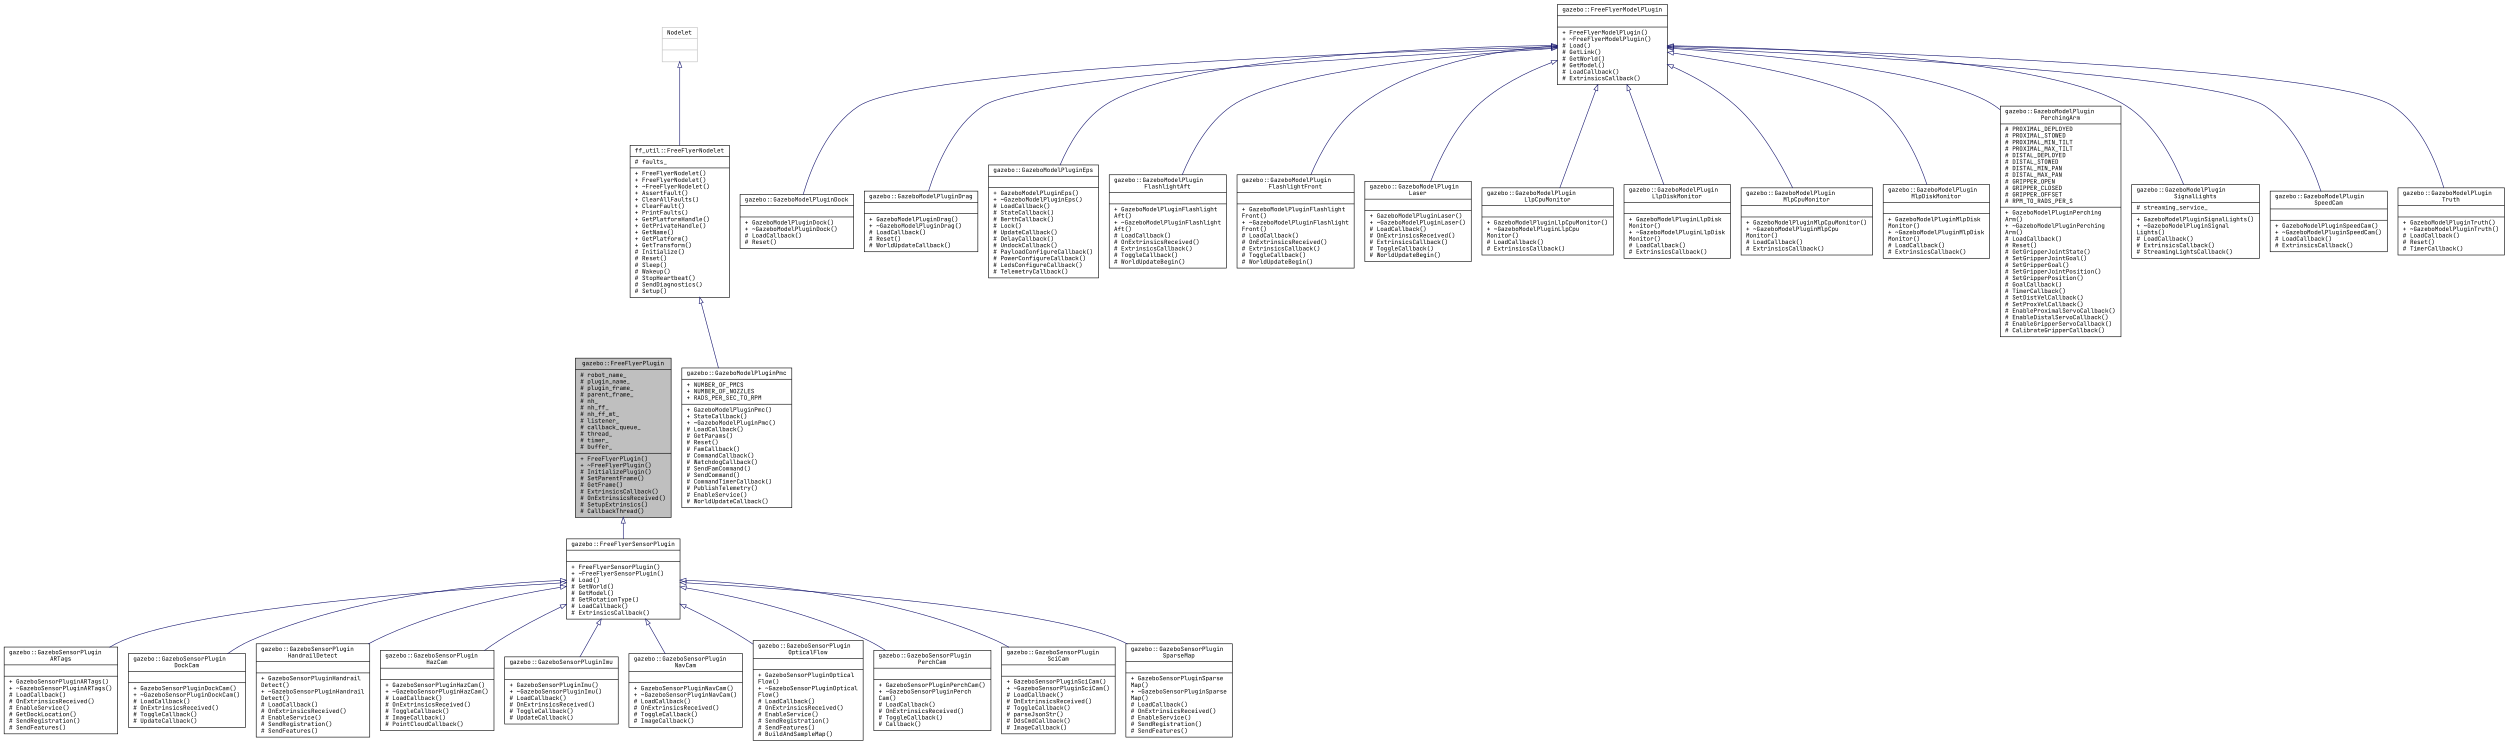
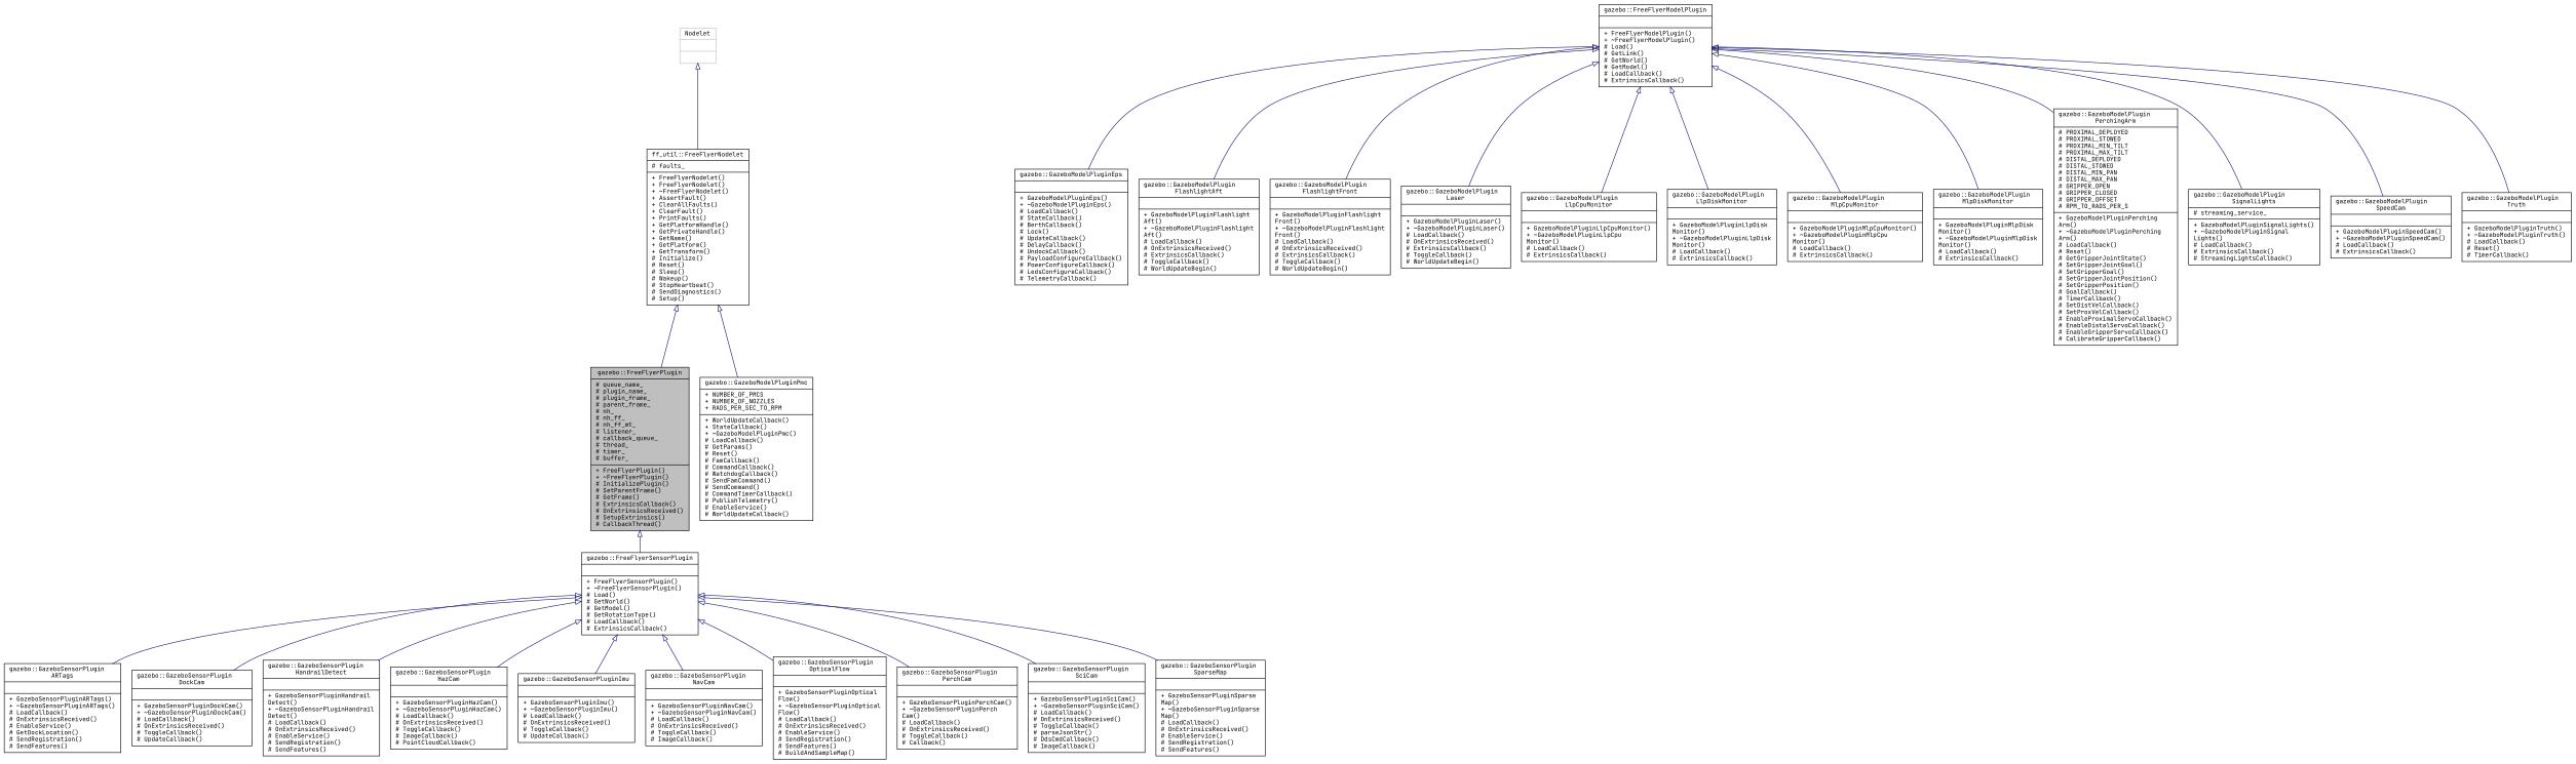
  digraph {
    fontname="JetBrains Mono"
    node [color=black fillcolor=white fontname="JetBrains Mono" fontsize=10 shape=record style=filled]
    edge [arrowtail=onormal color=midnightblue dir=back fontname="JetBrains Mono" fontsize=10 labelfontname=Helvetica labelfontsize=10 style=solid]
-   n1 [fillcolor=grey75 fontcolor=black height=0.2 label="{gazebo::FreeFlyerPlugin\n|# robot_name_\l# plugin_name_\l# plugin_frame_\l# parent_frame_\l# nh_\l# nh_ff_\l# nh_ff_mt_\l# listener_\l# callback_queue_\l# thread_\l# timer_\l# buffer_\l|+ FreeFlyerPlugin()\l+ ~FreeFlyerPlugin()\l# InitializePlugin()\l# SetParentFrame()\l# GetFrame()\l# ExtrinsicsCallback()\l# OnExtrinsicsReceived()\l# SetupExtrinsics()\l# CallbackThread()\l}" width=0.4]
+   n1 [fillcolor=grey75 fontcolor=black height=0.2 label="{gazebo::FreeFlyerPlugin\n|# queue_name_\l# plugin_name_\l# plugin_frame_\l# parent_frame_\l# nh_\l# nh_ff_\l# nh_ff_mt_\l# listener_\l# callback_queue_\l# thread_\l# timer_\l# buffer_\l|+ FreeFlyerPlugin()\l+ ~FreeFlyerPlugin()\l# InitializePlugin()\l# SetParentFrame()\l# GetFrame()\l# ExtrinsicsCallback()\l# OnExtrinsicsReceived()\l# SetupExtrinsics()\l# CallbackThread()\l}" width=0.4]
    n2 [height=0.2 label="{gazebo::FreeFlyerSensorPlugin\n||+ FreeFlyerSensorPlugin()\l+ ~FreeFlyerSensorPlugin()\l# Load()\l# GetWorld()\l# GetModel()\l# GetRotationType()\l# LoadCallback()\l# ExtrinsicsCallback()\l}" width=0.4]
    n3 [height=0.2 label="{gazebo::FreeFlyerModelPlugin\n||+ FreeFlyerModelPlugin()\l+ ~FreeFlyerModelPlugin()\l# Load()\l# GetLink()\l# GetWorld()\l# GetModel()\l# LoadCallback()\l# ExtrinsicsCallback()\l}" width=0.4]
-   n4 [height=0.2 label="{gazebo::GazeboModelPluginDock\n||+ GazeboModelPluginDock()\l+ ~GazeboModelPluginDock()\l# LoadCallback()\l# Reset()\l}" width=0.4]
-   n5 [height=0.2 label="{gazebo::GazeboModelPluginDrag\n||+ GazeboModelPluginDrag()\l+ ~GazeboModelPluginDrag()\l# LoadCallback()\l# Reset()\l# WorldUpdateCallback()\l}" width=0.4]
    n6 [height=0.2 label="{gazebo::GazeboModelPluginEps\n||+ GazeboModelPluginEps()\l+ ~GazeboModelPluginEps()\l# LoadCallback()\l# StateCallback()\l# BerthCallback()\l# Lock()\l# UpdateCallback()\l# DelayCallback()\l# UndockCallback()\l# PayloadConfigureCallback()\l# PowerConfigureCallback()\l# LedsConfigureCallback()\l# TelemetryCallback()\l}" width=0.4]
    n7 [height=0.2 label="{gazebo::GazeboModelPlugin\lFlashlightAft\n||+ GazeboModelPluginFlashlight\lAft()\l+ ~GazeboModelPluginFlashlight\lAft()\l# LoadCallback()\l# OnExtrinsicsReceived()\l# ExtrinsicsCallback()\l# ToggleCallback()\l# WorldUpdateBegin()\l}" width=0.4]
    n8 [height=0.2 label="{gazebo::GazeboModelPlugin\lFlashlightFront\n||+ GazeboModelPluginFlashlight\lFront()\l+ ~GazeboModelPluginFlashlight\lFront()\l# LoadCallback()\l# OnExtrinsicsReceived()\l# ExtrinsicsCallback()\l# ToggleCallback()\l# WorldUpdateBegin()\l}" width=0.4]
    n9 [height=0.2 label="{gazebo::GazeboModelPlugin\lLaser\n||+ GazeboModelPluginLaser()\l+ ~GazeboModelPluginLaser()\l# LoadCallback()\l# OnExtrinsicsReceived()\l# ExtrinsicsCallback()\l# ToggleCallback()\l# WorldUpdateBegin()\l}" width=0.4]
    n10 [height=0.2 label="{gazebo::GazeboModelPlugin\lLlpCpuMonitor\n||+ GazeboModelPluginLlpCpuMonitor()\l+ ~GazeboModelPluginLlpCpu\lMonitor()\l# LoadCallback()\l# ExtrinsicsCallback()\l}" width=0.4]
    n11 [height=0.2 label="{gazebo::GazeboModelPlugin\lLlpDiskMonitor\n||+ GazeboModelPluginLlpDisk\lMonitor()\l+ ~GazeboModelPluginLlpDisk\lMonitor()\l# LoadCallback()\l# ExtrinsicsCallback()\l}" width=0.4]
    n12 [height=0.2 label="{gazebo::GazeboModelPlugin\lMlpCpuMonitor\n||+ GazeboModelPluginMlpCpuMonitor()\l+ ~GazeboModelPluginMlpCpu\lMonitor()\l# LoadCallback()\l# ExtrinsicsCallback()\l}" width=0.4]
    n13 [height=0.2 label="{gazebo::GazeboModelPlugin\lMlpDiskMonitor\n||+ GazeboModelPluginMlpDisk\lMonitor()\l+ ~GazeboModelPluginMlpDisk\lMonitor()\l# LoadCallback()\l# ExtrinsicsCallback()\l}" width=0.4]
    n14 [height=0.2 label="{gazebo::GazeboModelPlugin\lPerchingArm\n|# PROXIMAL_DEPLOYED\l# PROXIMAL_STOWED\l# PROXIMAL_MIN_TILT\l# PROXIMAL_MAX_TILT\l# DISTAL_DEPLOYED\l# DISTAL_STOWED\l# DISTAL_MIN_PAN\l# DISTAL_MAX_PAN\l# GRIPPER_OPEN\l# GRIPPER_CLOSED\l# GRIPPER_OFFSET\l# RPM_TO_RADS_PER_S\l|+ GazeboModelPluginPerching\lArm()\l+ ~GazeboModelPluginPerching\lArm()\l# LoadCallback()\l# Reset()\l# GetGripperJointState()\l# SetGripperJointGoal()\l# SetGripperGoal()\l# SetGripperJointPosition()\l# SetGripperPosition()\l# GoalCallback()\l# TimerCallback()\l# SetDistVelCallback()\l# SetProxVelCallback()\l# EnableProximalServoCallback()\l# EnableDistalServoCallback()\l# EnableGripperServoCallback()\l# CalibrateGripperCallback()\l}" width=0.4]
    n15 [height=0.2 label="{gazebo::GazeboModelPlugin\lSignalLights\n|# streaming_service_\l|+ GazeboModelPluginSignalLights()\l+ ~GazeboModelPluginSignal\lLights()\l# LoadCallback()\l# ExtrinsicsCallback()\l# StreamingLightsCallback()\l}" width=0.4]
    n16 [height=0.2 label="{gazebo::GazeboModelPlugin\lSpeedCam\n||+ GazeboModelPluginSpeedCam()\l+ ~GazeboModelPluginSpeedCam()\l# LoadCallback()\l# ExtrinsicsCallback()\l}" width=0.4]
    n17 [height=0.2 label="{gazebo::GazeboModelPlugin\lTruth\n||+ GazeboModelPluginTruth()\l+ ~GazeboModelPluginTruth()\l# LoadCallback()\l# Reset()\l# TimerCallback()\l}" width=0.4]
    n18 [height=0.2 label="{gazebo::GazeboSensorPlugin\lARTags\n||+ GazeboSensorPluginARTags()\l+ ~GazeboSensorPluginARTags()\l# LoadCallback()\l# OnExtrinsicsReceived()\l# EnableService()\l# GetDockLocation()\l# SendRegistration()\l# SendFeatures()\l}" width=0.4]
    n19 [height=0.2 label="{gazebo::GazeboSensorPlugin\lDockCam\n||+ GazeboSensorPluginDockCam()\l+ ~GazeboSensorPluginDockCam()\l# LoadCallback()\l# OnExtrinsicsReceived()\l# ToggleCallback()\l# UpdateCallback()\l}" width=0.4]
    n20 [height=0.2 label="{gazebo::GazeboSensorPlugin\lHandrailDetect\n||+ GazeboSensorPluginHandrail\lDetect()\l+ ~GazeboSensorPluginHandrail\lDetect()\l# LoadCallback()\l# OnExtrinsicsReceived()\l# EnableService()\l# SendRegistration()\l# SendFeatures()\l}" width=0.4]
    n21 [height=0.2 label="{gazebo::GazeboSensorPlugin\lHazCam\n||+ GazeboSensorPluginHazCam()\l+ ~GazeboSensorPluginHazCam()\l# LoadCallback()\l# OnExtrinsicsReceived()\l# ToggleCallback()\l# ImageCallback()\l# PointCloudCallback()\l}" width=0.4]
    n22 [height=0.2 label="{gazebo::GazeboSensorPluginImu\n||+ GazeboSensorPluginImu()\l+ ~GazeboSensorPluginImu()\l# LoadCallback()\l# OnExtrinsicsReceived()\l# ToggleCallback()\l# UpdateCallback()\l}" width=0.4]
    n23 [height=0.2 label="{gazebo::GazeboSensorPlugin\lNavCam\n||+ GazeboSensorPluginNavCam()\l+ ~GazeboSensorPluginNavCam()\l# LoadCallback()\l# OnExtrinsicsReceived()\l# ToggleCallback()\l# ImageCallback()\l}" width=0.4]
    n24 [height=0.2 label="{gazebo::GazeboSensorPlugin\lOpticalFlow\n||+ GazeboSensorPluginOptical\lFlow()\l+ ~GazeboSensorPluginOptical\lFlow()\l# LoadCallback()\l# OnExtrinsicsReceived()\l# EnableService()\l# SendRegistration()\l# SendFeatures()\l# BuildAndSampleMap()\l}" width=0.4]
    n25 [height=0.2 label="{gazebo::GazeboSensorPlugin\lPerchCam\n||+ GazeboSensorPluginPerchCam()\l+ ~GazeboSensorPluginPerch\lCam()\l# LoadCallback()\l# OnExtrinsicsReceived()\l# ToggleCallback()\l# Callback()\l}" width=0.4]
    n26 [height=0.2 label="{gazebo::GazeboSensorPlugin\lSciCam\n||+ GazeboSensorPluginSciCam()\l+ ~GazeboSensorPluginSciCam()\l# LoadCallback()\l# OnExtrinsicsReceived()\l# ToggleCallback()\l# parseJsonStr()\l# DdsCmdCallback()\l# ImageCallback()\l}" width=0.4]
    n27 [height=0.2 label="{gazebo::GazeboSensorPlugin\lSparseMap\n||+ GazeboSensorPluginSparse\lMap()\l+ ~GazeboSensorPluginSparse\lMap()\l# LoadCallback()\l# OnExtrinsicsReceived()\l# EnableService()\l# SendRegistration()\l# SendFeatures()\l}" width=0.4]
    n28 [height=0.2 label="{ff_util::FreeFlyerNodelet\n|# faults_\l|+ FreeFlyerNodelet()\l+ FreeFlyerNodelet()\l+ ~FreeFlyerNodelet()\l+ AssertFault()\l+ ClearAllFaults()\l+ ClearFault()\l+ PrintFaults()\l+ GetPlatformHandle()\l+ GetPrivateHandle()\l+ GetName()\l+ GetPlatform()\l+ GetTransform()\l# Initialize()\l# Reset()\l# Sleep()\l# Wakeup()\l# StopHeartbeat()\l# SendDiagnostics()\l# Setup()\l}" width=0.4]
-   n29 [height=0.2 label="{gazebo::GazeboModelPluginPmc\n|+ NUMBER_OF_PMCS\l+ NUMBER_OF_NOZZLES\l+ RADS_PER_SEC_TO_RPM\l|+ GazeboModelPluginPmc()\l+ StateCallback()\l+ ~GazeboModelPluginPmc()\l# LoadCallback()\l# GetParams()\l# Reset()\l# FamCallback()\l# CommandCallback()\l# WatchdogCallback()\l# SendFamCommand()\l# SendCommand()\l# CommandTimerCallback()\l# PublishTelemetry()\l# EnableService()\l# WorldUpdateCallback()\l}" width=0.4]
+   n29 [height=0.2 label="{gazebo::GazeboModelPluginPmc\n|+ NUMBER_OF_PMCS\l+ NUMBER_OF_NOZZLES\l+ RADS_PER_SEC_TO_RPM\l|+ WorldUpdateCallback()\l+ StateCallback()\l+ ~GazeboModelPluginPmc()\l# LoadCallback()\l# GetParams()\l# Reset()\l# FamCallback()\l# CommandCallback()\l# WatchdogCallback()\l# SendFamCommand()\l# SendCommand()\l# CommandTimerCallback()\l# PublishTelemetry()\l# EnableService()\l# WorldUpdateCallback()\l}" width=0.4]
    n30 [color=grey75 height=0.2 label="{Nodelet\n||}" width=0.4]
    n1 -> n2
    n2 -> n18
    n2 -> n19
    n2 -> n20
    n2 -> n21
    n2 -> n22
    n2 -> n23
    n2 -> n24
    n2 -> n25
    n2 -> n26
    n2 -> n27
-   n3 -> n4
-   n3 -> n5
    n3 -> n6
    n3 -> n7
    n3 -> n8
    n3 -> n9
    n3 -> n10
    n3 -> n11
    n3 -> n12
    n3 -> n13
    n3 -> n14
    n3 -> n15
    n3 -> n16
    n3 -> n17
+   n28 -> n1
    n28 -> n29
    n30 -> n28
  }
